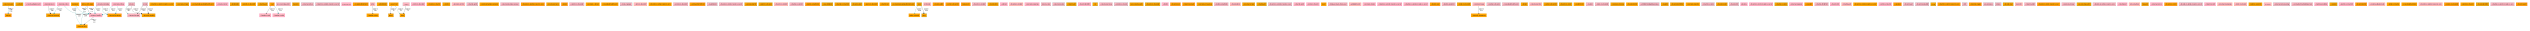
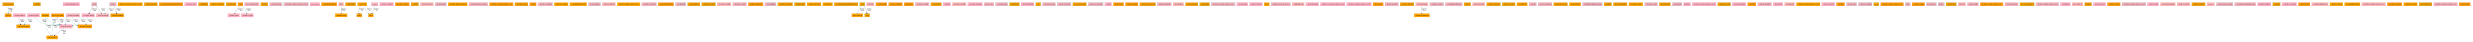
  digraph {
    fontname="Noto Serif"
    node [color=deeppink fillcolor=orange fontname="Noto Serif" shape=box style=filled]
    edge [arrowhead=box color=teal fontname="Noto Serif"]
    n1 [label=putchar]
    n2 [color=teal label=__udivdi3]
    n3 [fillcolor=lightpink label=__countLeadingZeros32]
    n4 [fillcolor=lightpink label=__internal_malloc]
    n5 [color=darkorange label=__internal_free]
    n6 [color=gray40 fillcolor=lightpink label=__internal_strspn]
    n7 [color=darkorange label=__float32_to_uint32_round_to_zeroif]
    n8 [color=gray40 label=__internal_strcspn]
    n9 [label=__normalizeRoundAndPackFloat32]
    n10 [fillcolor=lightpink label=__internal_strstr]
    n11 [color=gray40 label=__divdi36432]
    n12 [color=darkorange label=__uint16_to_float32if]
    n13 [color=gray40 label=__float32_geif]
    n14 [fillcolor=lightpink label=__bambu_readc]
    n15 [color=gray40 fillcolor=lightpink label=non_restoring_sdiv1]
    n16 [color=gray40 label=heuristic]
    n17 [color=teal fillcolor=lightpink label=__internal_strlen]
    n18 [color=teal fillcolor=lightpink label=__float32_to_uint64_round_to_zeroif]
    n19 [fillcolor=lightpink label=memcmp_eq]
    n20 [label=__roundAndPackInt32]
    n21 [color=teal fillcolor=lightpink label=strtok_r]
    n22 [color=gray40 label=__internal_strpbrk]
    n23 [color=darkorange label=__bambu_writec]
    n24 [color=gray40 label=__udivdi36432]
    n25 [color=gray40 label=printf]
    n26 [fillcolor=lightpink label=__int32_to_float64if]
    n27 [label=__float64_to_float32]
    n28 [color=gray40 label=___divdc3]
    n29 [color=darkorange fillcolor=lightpink label=__internal_strrchr]
    n30 [color=teal fillcolor=lightpink label=__float64_sqrtif]
    n31 [color=darkorange label=__internal_bambu_memcpy]
    n32 [color=gray40 fillcolor=lightpink label=__internal_bambu_memset]
    n33 [label=__float64_to_uint64_round_to_zero]
    n34 [color=gray40 label=__internal_strncat]
    n35 [label=__divsi3]
    n36 [color=gray40 fillcolor=lightpink label=__uint32_to_float64if]
    n37 [fillcolor=lightpink label=__internal_bzero]
    n38 [color=gray40 label=__internal_memset]
    n39 [color=darkorange label=__internal___divsc3]
    n40 [color=darkorange label=__roundAndPackFloat32]
    n41 [color=teal fillcolor=lightpink label=__local_copysign]
    n42 [fillcolor=lightpink label=__internal_calloc]
    n43 [color=darkorange fillcolor=lightpink label=__int8_to_float32if]
    n44 [color=darkorange label=__float32_to_int64_round_to_zero]
    n45 [color=gray40 fillcolor=lightpink label=__uint64_to_float32if]
    n46 [label=__estimateDiv128To64]
    n47 [color=gray40 fillcolor=lightpink label=__internal_strndup]
    n48 [label=__internal_memcpy]
    n49 [label=alloca_with_align]
    n50 [color=teal fillcolor=lightpink label=__moddi36432]
-   n51 [color=gray40 fillcolor=lightpink label=__float64_to_int32_round_to_zeroif]
    n52 [color=gray40 label=__estimateSqrt32]
    n53 [color=teal label=__uint32_to_float64]
    n54 [color=darkorange fillcolor=lightpink label=__float32_to_int32if]
    n55 [color=gray40 fillcolor=lightpink label=__float64_to_int32if]
    n56 [label=__builtin_umulh1632]
-   n57 [color=teal label=__umoddi36432]
+   n57 [color=teal fillcolor=lightpink label=__umoddi36432]
    n58 [color=gray40 label=__float64_to_float32if]
    n59 [color=teal label=__float64_subif]
    n60 [color=darkorange label=__uint8_to_float32if]
    n61 [color=darkorange label=__float32_leif]
    n62 [color=gray40 label=__normalizeRoundAndPackFloat64]
    n63 [color=gray40 label=__internal_puts]
    n64 [color=teal label=main]
    n65 [color=darkorange label=make_oriented]
    n66 [color=teal label=astar]
    n67 [color=darkorange fillcolor=lightpink label=strchrnul]
    n68 [label=__float64_addif]
    n69 [label=__int32_to_float32if]
    n70 [label=rawmemchr]
    n71 [color=gray40 fillcolor=lightpink label=__float32_to_int64if]
    n72 [color=gray40 label=__float32_divG]
    n73 [fillcolor=lightpink label=__udivsi3]
    n74 [color=darkorange fillcolor=lightpink label=__float64_to_int64if]
    n75 [fillcolor=lightpink label=__internal_memcmp]
    n76 [color=gray40 fillcolor=lightpink label=remove_min]
    n77 [color=teal fillcolor=lightpink label=__internal_index]
    n78 [color=teal label=__float32_gtif]
    n79 [fillcolor=lightpink label=__float32_divSRT4]
    n80 [color=teal label=clz]
    n81 [color=gray40 fillcolor=lightpink label=__internal_strcmp]
    n82 [color=teal fillcolor=lightpink label=__uint32_to_float32]
    n83 [color=gray40 label=non_restoring_sdiv]
-   n84 [color=teal label=__float32_to_float64if]
+   n84 [color=teal fillcolor=lightpink label=__float32_to_float64if]
    n85 [fillcolor=lightpink label=__divdi3]
    n86 [label=__float32_mul]
    n87 [label=__float32_muladd]
    n88 [color=gray40 label=__internal_strcasecmp]
    n89 [color=gray40 fillcolor=lightpink label=__builtin_umulh816]
    n90 [color=darkorange fillcolor=lightpink label=__float64_divG]
    n91 [color=darkorange fillcolor=lightpink label=write]
    n92 [color=gray40 label=__internal_strcpy]
    n93 [color=teal label=__float64_gtif]
    n94 [color=teal fillcolor=lightpink label=__float32_to_uint32_round_to_zero]
    n95 [fillcolor=lightpink label=__float32_subif]
    n96 [fillcolor=lightpink label=__int64_to_float32]
    n97 [color=darkorange label=insert]
    n98 [color=gray40 fillcolor=lightpink label=__hide_get_mem_from_pool]
    n99 [color=darkorange fillcolor=lightpink label=__addsubFloat32]
    n100 [fillcolor=lightpink label=__internal_rindex]
    n101 [fillcolor=lightpink label=__float64_to_uint32_round_to_zeroif]
    n102 [fillcolor=lightpink label=__float64_to_uint64_round_to_zeroif]
    n103 [label=__float64_sqrt]
    n104 [color=gray40 fillcolor=lightpink label=__assert]
    n105 [color=gray40 label=abort]
    n106 [color=gray40 fillcolor=lightpink label=__builtin_umulh32]
    n107 [color=gray40 label=__int64_to_float32if]
    n108 [color=darkorange fillcolor=lightpink label=__internal_bcopy]
    n109 [color=darkorange label=__internal_memmove]
    n110 [color=teal fillcolor=lightpink label=__uint64_to_float64]
    n111 [color=gray40 fillcolor=lightpink label=__roundAndPackFloat64]
    n112 [color=gray40 label=__divlu2]
    n113 [color=darkorange fillcolor=lightpink label=__internal_strchr]
    n114 [color=gray40 label=__int16_to_float32if]
    n115 [color=teal label=__float32_to_int32]
    n116 [color=darkorange label=__mul64To128]
    n117 [color=gray40 fillcolor=lightpink label=__modsi3]
    n118 [color=gray40 fillcolor=lightpink label=__int64_to_float64if]
    n119 [color=gray40 label=__internal_strncmp]
    n120 [color=darkorange label=__float64_divGif]
    n121 [color=teal fillcolor=lightpink label=__shift64ExtraRightJamming]
    n122 [color=gray40 label=__moddi3]
    n123 [color=darkorange label=__assert_fail]
    n124 [color=gray40 label=__float32_divSRT4if]
    n125 [color=darkorange label=__internal_memchr]
    n126 [color=teal fillcolor=lightpink label=__float32_to_int64]
    n127 [color=gray40 label=__float64_mulif]
    n128 [color=teal fillcolor=lightpink label=__float64_ltif]
    n129 [fillcolor=lightpink label=absolute]
    n130 [fillcolor=lightpink label=__float32_to_int32_round_to_zeroif]
    n131 [color=teal label=__float64_to_int64]
    n132 [fillcolor=lightpink label=__internal_stpncpy]
    n133 [label=__umoddi3]
    n134 [color=gray40 fillcolor=lightpink label=__float64_divSRT4if]
    n135 [fillcolor=lightpink label=__float32_ltif]
    n136 [color=darkorange fillcolor=lightpink label=__float64_geif]
    n137 [color=darkorange label=__float32_to_int64_round_to_zeroif]
    n138 [fillcolor=lightpink label=__int32_to_float32]
    n139 [label=__umodsi3]
    n140 [color=teal fillcolor=lightpink label=__float32_sqrt]
    n141 [color=teal fillcolor=lightpink label=__float32_muladdif]
    n142 [color=teal label=strsep]
    n143 [label=__float32_to_int32_round_to_zero]
    n144 [fillcolor=lightpink label=__bambu_read4c]
    n145 [color=teal fillcolor=lightpink label=clzll]
    n146 [label=__internal_stpcpy]
    n147 [color=teal fillcolor=lightpink label=set_estimates]
    n148 [color=teal fillcolor=lightpink label=strnlen]
    n149 [color=teal label=__float64_mul]
    n150 [color=darkorange fillcolor=lightpink label=memrchr]
    n151 [color=gray40 fillcolor=lightpink label=__float32_addif]
    n152 [label=__float64_to_int32_round_to_zero]
    n153 [color=gray40 fillcolor=lightpink label=__internal_strncpy]
    n154 [color=teal label=non_restoring_sdiv2]
    n155 [color=gray40 fillcolor=lightpink label=__float64_to_int64_round_to_zero]
    n156 [fillcolor=lightpink label=__float64_leif]
    n157 [color=darkorange fillcolor=lightpink label=init_camefrom]
    n158 [color=gray40 label=bswap32]
    n159 [label=read]
    n160 [fillcolor=lightpink label=__internal_strcat]
    n161 [label=__float64_to_int32]
    n162 [color=teal fillcolor=lightpink label=__float64_to_int64_round_to_zeroif]
    n163 [fillcolor=lightpink label=__float32_mulif]
    n164 [color=darkorange fillcolor=lightpink label=__internal_mempcpy]
    n165 [color=darkorange fillcolor=lightpink label=__int32_to_float64]
    n166 [color=teal fillcolor=lightpink label=strtok]
    n167 [color=darkorange label=memalign]
    n168 [color=gray40 label=__builtin_umulh16]
    n169 [fillcolor=lightpink label=__internal_strdup]
    n170 [color=darkorange fillcolor=lightpink label=strcasestr]
    n171 [color=teal fillcolor=lightpink label=__internal_strncasecmp]
    n172 [color=gray40 fillcolor=lightpink label=__normalizeFloat64Subnormal]
    n173 [fillcolor=lightpink label=__builtin_umulh64]
    n174 [color=teal label=__umul64]
    n175 [fillcolor=lightpink label=__uint32_to_float32if]
    n176 [label=__float32_divGif]
    n177 [color=darkorange fillcolor=lightpink label=__countLeadingZeros64]
    n178 [color=darkorange label=__int64_to_float64]
    n179 [color=darkorange label=__roundAndPackInt64]
    n180 [color=darkorange fillcolor=lightpink label=__float32_to_uint64_round_to_zero]
    n181 [label=__uint64_to_float64if]
    n182 [color=darkorange label=__uint64_to_float32]
    n183 [color=teal label=__float64_divSRT4]
    n184 [color=gray40 fillcolor=lightpink label=__float64_to_uint32_round_to_zero]
    n185 [label=__float32_sqrtif]
    n4 -> n5 [color=black label="DIRECT: \n1009\n1067"]
    n21 -> n6 [arrowhead=tee label="DIRECT: \n5807"]
    n21 -> n22 [color=black label="DIRECT: \n5792"]
    n37 -> n38 [color=black label="DIRECT: \n2660"]
    n42 -> n4 [arrowhead=tee label="DIRECT: \n1380"]
    n42 -> n38 [label="DIRECT: \n1390"]
    n47 -> n4 [label="DIRECT: \n5053"]
    n47 -> n48 [label="DIRECT: \n5039"]
    n49 -> n4 [arrowhead=tee color=black label="DIRECT: \n1268\n1272"]
    n49 -> n5 [arrowhead=tee label="DIRECT: \n1299"]
    n63 -> n1 [label="DIRECT: \n2160\n2164"]
    n64 -> n65 [arrowhead=tee label="DIRECT: \n29386"]
    n64 -> n66 [color=black label="DIRECT: \n29387"]
    n91 -> n23 [arrowhead=tee color=black label="DIRECT: \n2542"]
    n104 -> n105 [arrowhead=tee color=black label="DIRECT: \n19"]
    n108 -> n109 [arrowhead=tee color=black label="DIRECT: \n2621"]
    n123 -> n25 [arrowhead=tee color=black label="DIRECT: \n85"]
    n123 -> n105 [arrowhead=tee label="DIRECT: \n86"]
    n159 -> n14 [arrowhead=tee color=black label="DIRECT: \n2433"]
    n159 -> n144 [label="DIRECT: \n2253"]
    n166 -> n6 [arrowhead=tee color=black label="DIRECT: \n5874"]
-   n166 -> n22 [color=black label="DIRECT: \n5886"]
+   n166 -> n169 [color=black label="DIRECT: \n5886"]
    n167 -> n4 [label="DIRECT: \n1191\n1195"]
    n167 -> n5 [arrowhead=tee label="DIRECT: \n1225"]
    n169 -> n4 [label="DIRECT: \n4235"]
    n169 -> n48 [label="DIRECT: \n4231"]
  }
